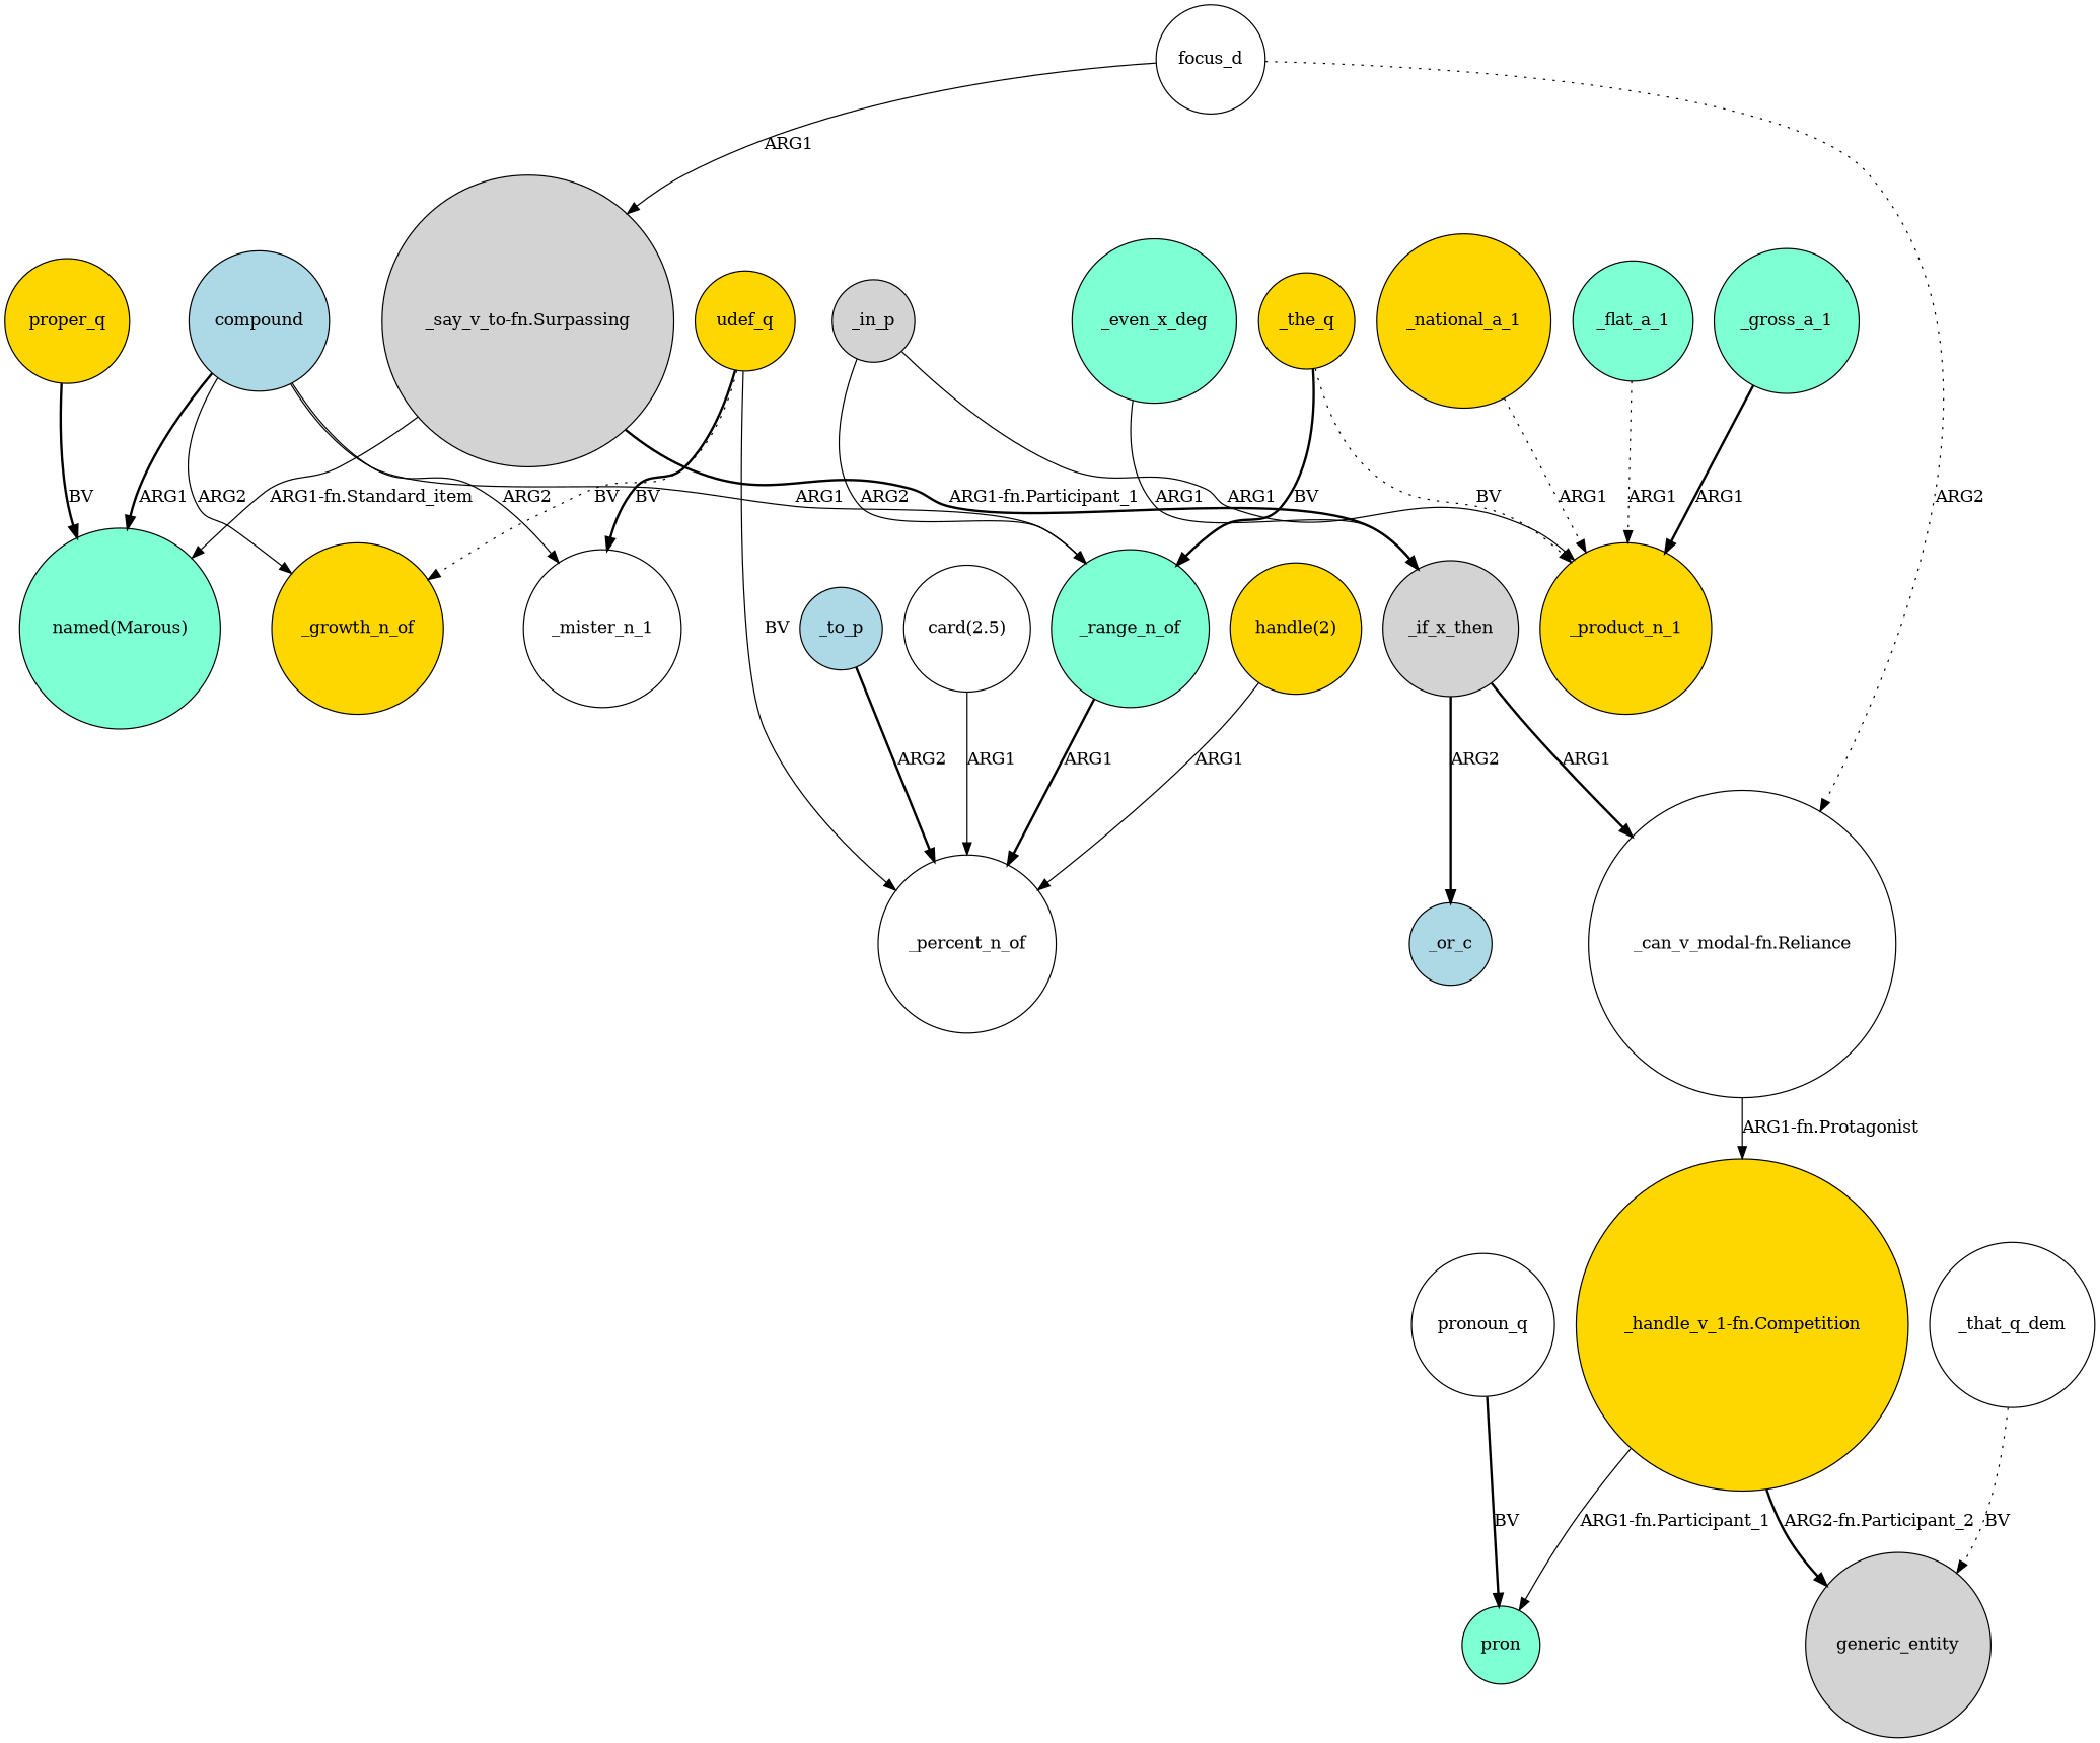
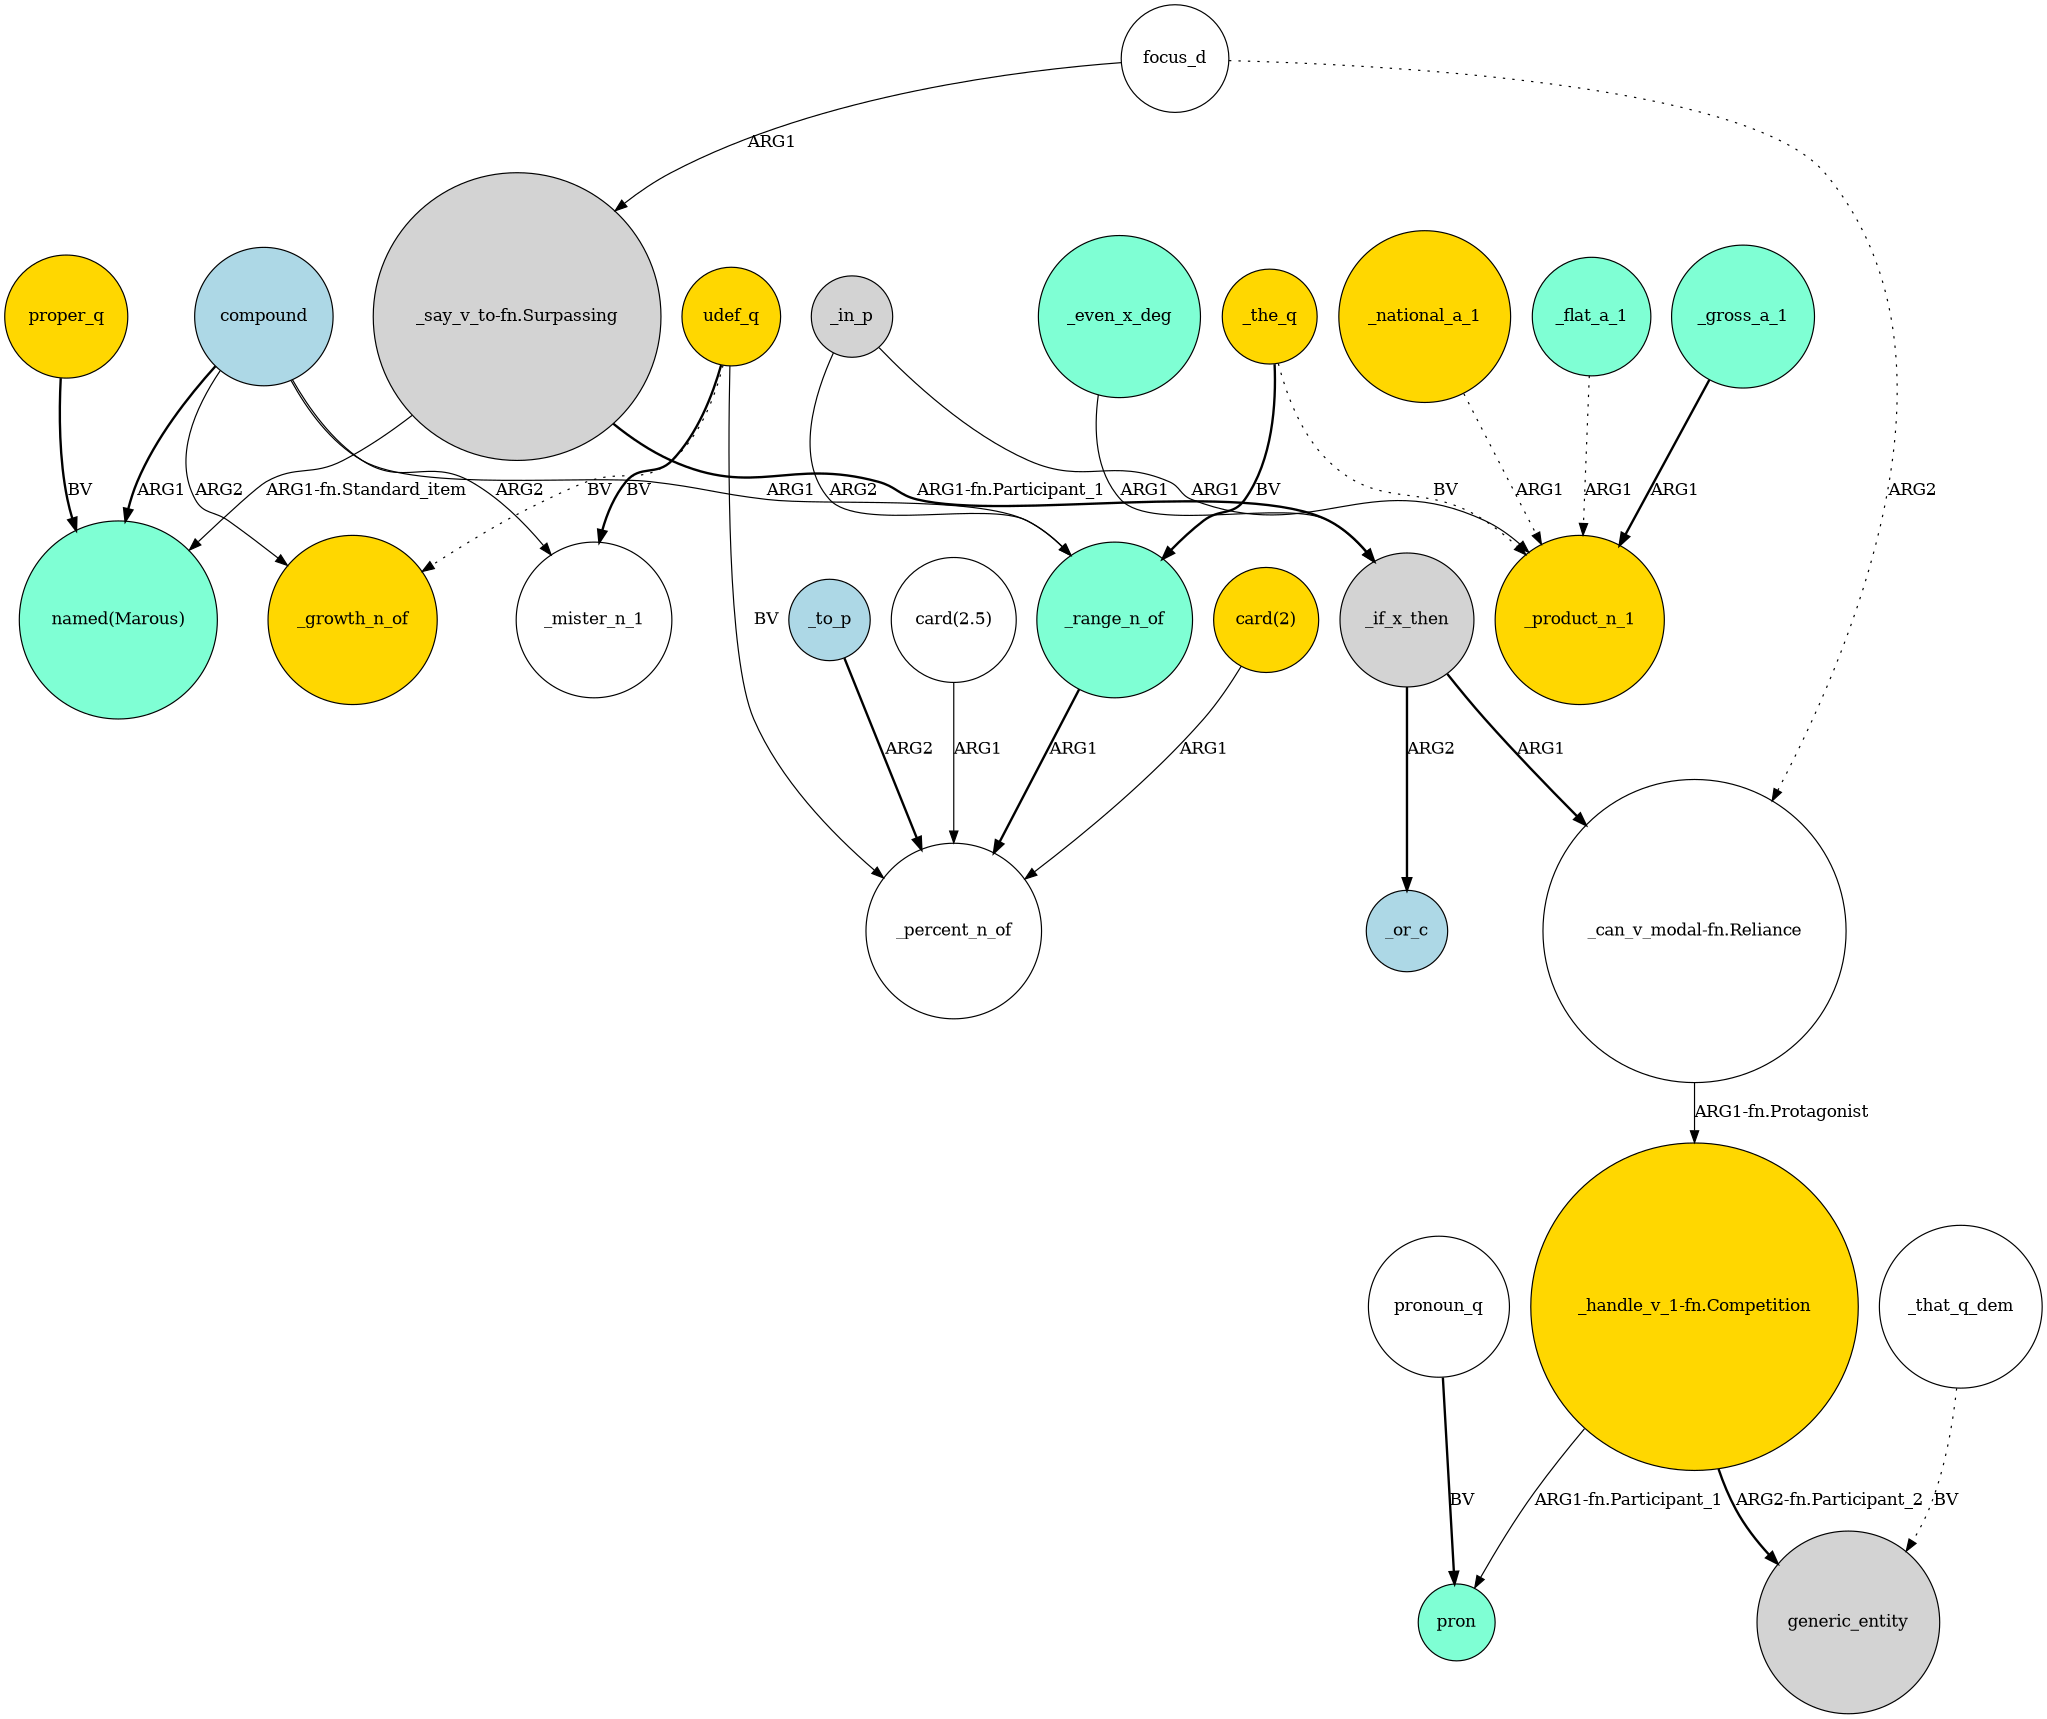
  digraph {
    node [fillcolor=gold shape=circle style=filled]
    edge [style=solid]
    "named(Marous)" [fillcolor=aquamarine]
    proper_q
    compound [fillcolor=lightblue]
    _mister_n_1 [fillcolor=white]
    _range_n_of [fillcolor=aquamarine]
    _growth_n_of
    _percent_n_of [fillcolor=white]
    _the_q
    _product_n_1
    _national_a_1
    _if_x_then [fillcolor=lightgrey]
    "_can_v_modal-fn.Reliance" [fillcolor=white]
    _or_c [fillcolor=lightblue]
    "_handle_v_1-fn.Competition"
    pron [fillcolor=aquamarine]
    generic_entity [fillcolor=lightgrey]
    _even_x_deg [fillcolor=aquamarine]
    _in_p [fillcolor=lightgrey]
    _flat_a_1 [fillcolor=aquamarine]
    _to_p [fillcolor=lightblue]
    udef_q
    pronoun_q [fillcolor=white]
    "_say_v_to-fn.Surpassing" [fillcolor=lightgrey]
    "card(2.5)" [fillcolor=white]
    _gross_a_1 [fillcolor=aquamarine]
-   "card(2)" [label="handle(2)"]
+   "card(2)"
    focus_d [fillcolor=white]
    _that_q_dem [fillcolor=white]
    proper_q -> "named(Marous)" [label=BV style=bold]
    compound -> "named(Marous)" [label=ARG1 style=bold]
    compound -> _mister_n_1 [label=ARG2]
    compound -> _range_n_of [label=ARG1]
    compound -> _growth_n_of [label=ARG2]
    _range_n_of -> _percent_n_of [label=ARG1 style=bold]
    _the_q -> _range_n_of [label=BV style=bold]
    _the_q -> _product_n_1 [label=BV style=dotted]
    _national_a_1 -> _product_n_1 [label=ARG1 style=dotted]
    _if_x_then -> "_can_v_modal-fn.Reliance" [label=ARG1 style=bold]
    _if_x_then -> _or_c [label=ARG2 style=bold]
    "_can_v_modal-fn.Reliance" -> "_handle_v_1-fn.Competition" [label="ARG1-fn.Protagonist"]
    "_handle_v_1-fn.Competition" -> pron [label="ARG1-fn.Participant_1"]
    "_handle_v_1-fn.Competition" -> generic_entity [label="ARG2-fn.Participant_2" style=bold]
    _even_x_deg -> _if_x_then [label=ARG1]
    _in_p -> _range_n_of [label=ARG2]
    _in_p -> _product_n_1 [label=ARG1]
    _flat_a_1 -> _product_n_1 [label=ARG1 style=dotted]
    _to_p -> _percent_n_of [label=ARG2 style=bold]
    udef_q -> _mister_n_1 [label=BV style=bold]
    udef_q -> _growth_n_of [label=BV style=dotted]
    udef_q -> _percent_n_of [label=BV]
    pronoun_q -> pron [label=BV style=bold]
    "_say_v_to-fn.Surpassing" -> "named(Marous)" [label="ARG1-fn.Standard_item"]
    "_say_v_to-fn.Surpassing" -> _if_x_then [label="ARG1-fn.Participant_1" style=bold]
    "card(2.5)" -> _percent_n_of [label=ARG1]
    _gross_a_1 -> _product_n_1 [label=ARG1 style=bold]
    "card(2)" -> _percent_n_of [label=ARG1]
    focus_d -> "_can_v_modal-fn.Reliance" [label=ARG2 style=dotted]
    focus_d -> "_say_v_to-fn.Surpassing" [label=ARG1]
    _that_q_dem -> generic_entity [label=BV style=dotted]
  }
